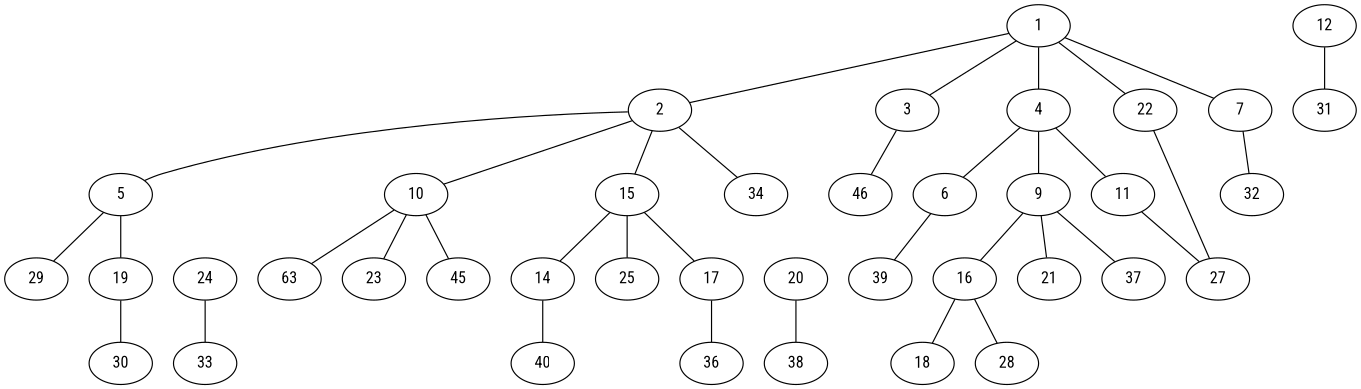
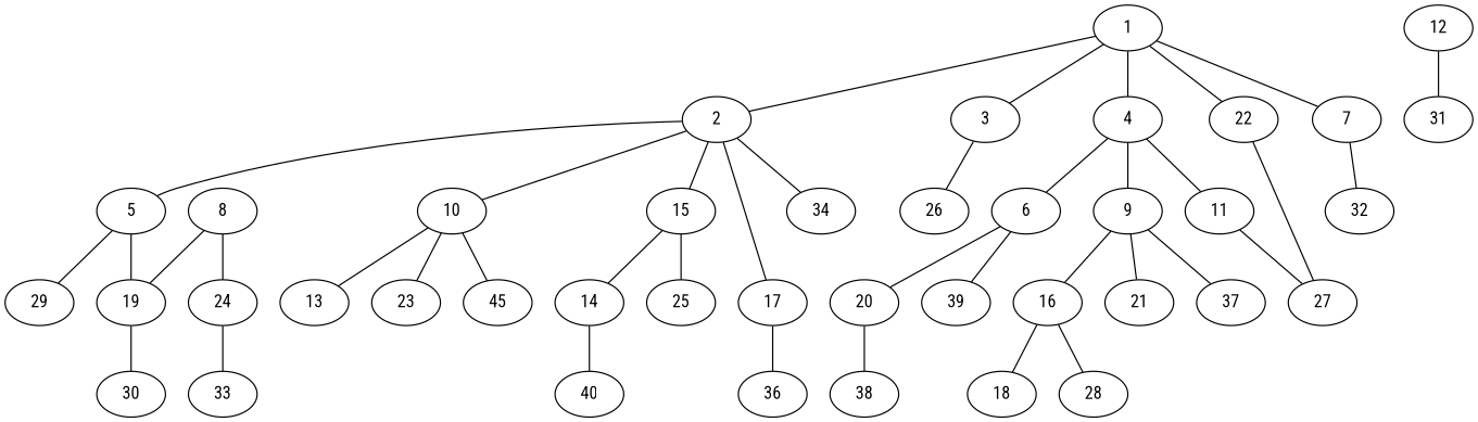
  graph {
    fontname="Roboto Condensed"
    node [fontname="Roboto Condensed"]
    edge [fontname="Roboto Condensed"]
    1
    2
    3
    4
    7
    22
    5
    10
    15
    34
-   26 [label=46]
+   26
    6
    9
    11
    32
    27
    29
    19
-   13 [label=63]
+   13
    23
    n21 [label=45]
    14
    40
    17
    25
    20
    39
    16
    21
    37
+   8
    24
    36
    38
    18
    28
    12
    31
    30
    33
    1 -- 2
    1 -- 3
    1 -- 4
    1 -- 7
    1 -- 22
    2 -- 5
    2 -- 10
    2 -- 15
    2 -- 34
    3 -- 26
    4 -- 6
    4 -- 9
    4 -- 11
    7 -- 32
    22 -- 27
    5 -- 29
    5 -- 19
    10 -- 13
    10 -- 23
    10 -- n21
    15 -- 14
-   15 -- 17
+   2 -- 17
    15 -- 25
+   6 -- 20
    6 -- 39
    9 -- 16
    9 -- 21
    9 -- 37
    11 -- 27
    19 -- 30
    14 -- 40
    17 -- 36
    20 -- 38
    16 -- 18
    16 -- 28
+   8 -- 19
+   8 -- 24
    24 -- 33
    12 -- 31
  }
